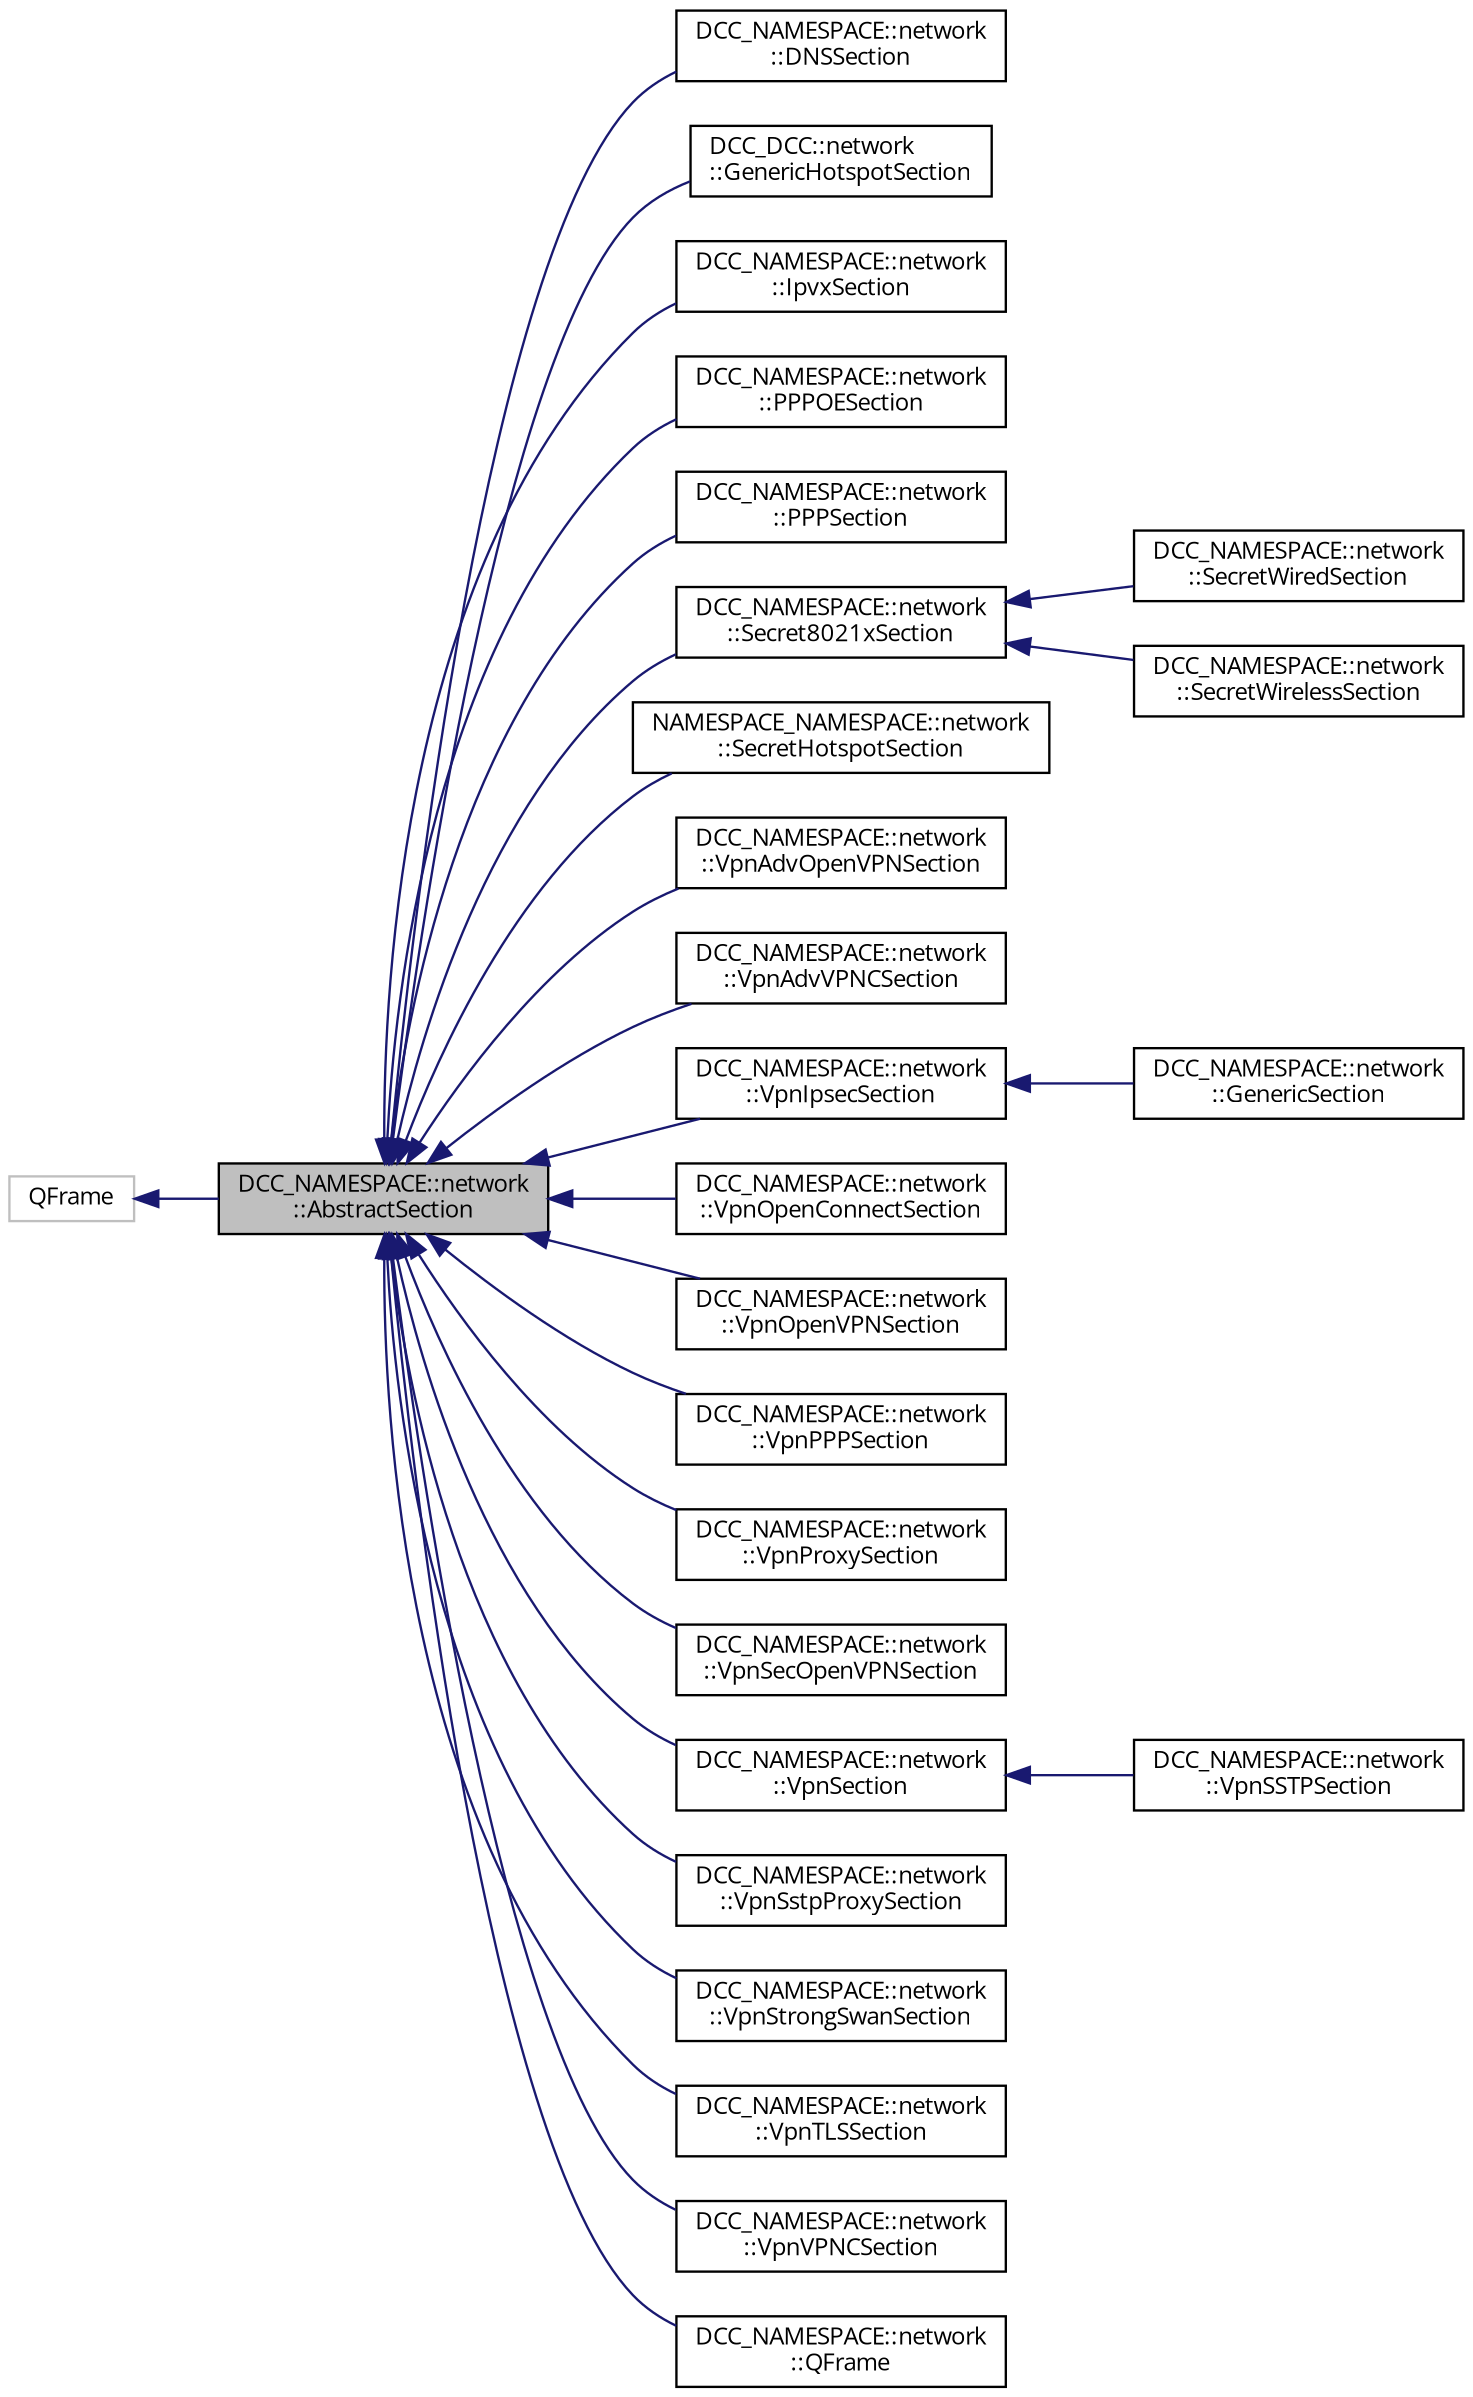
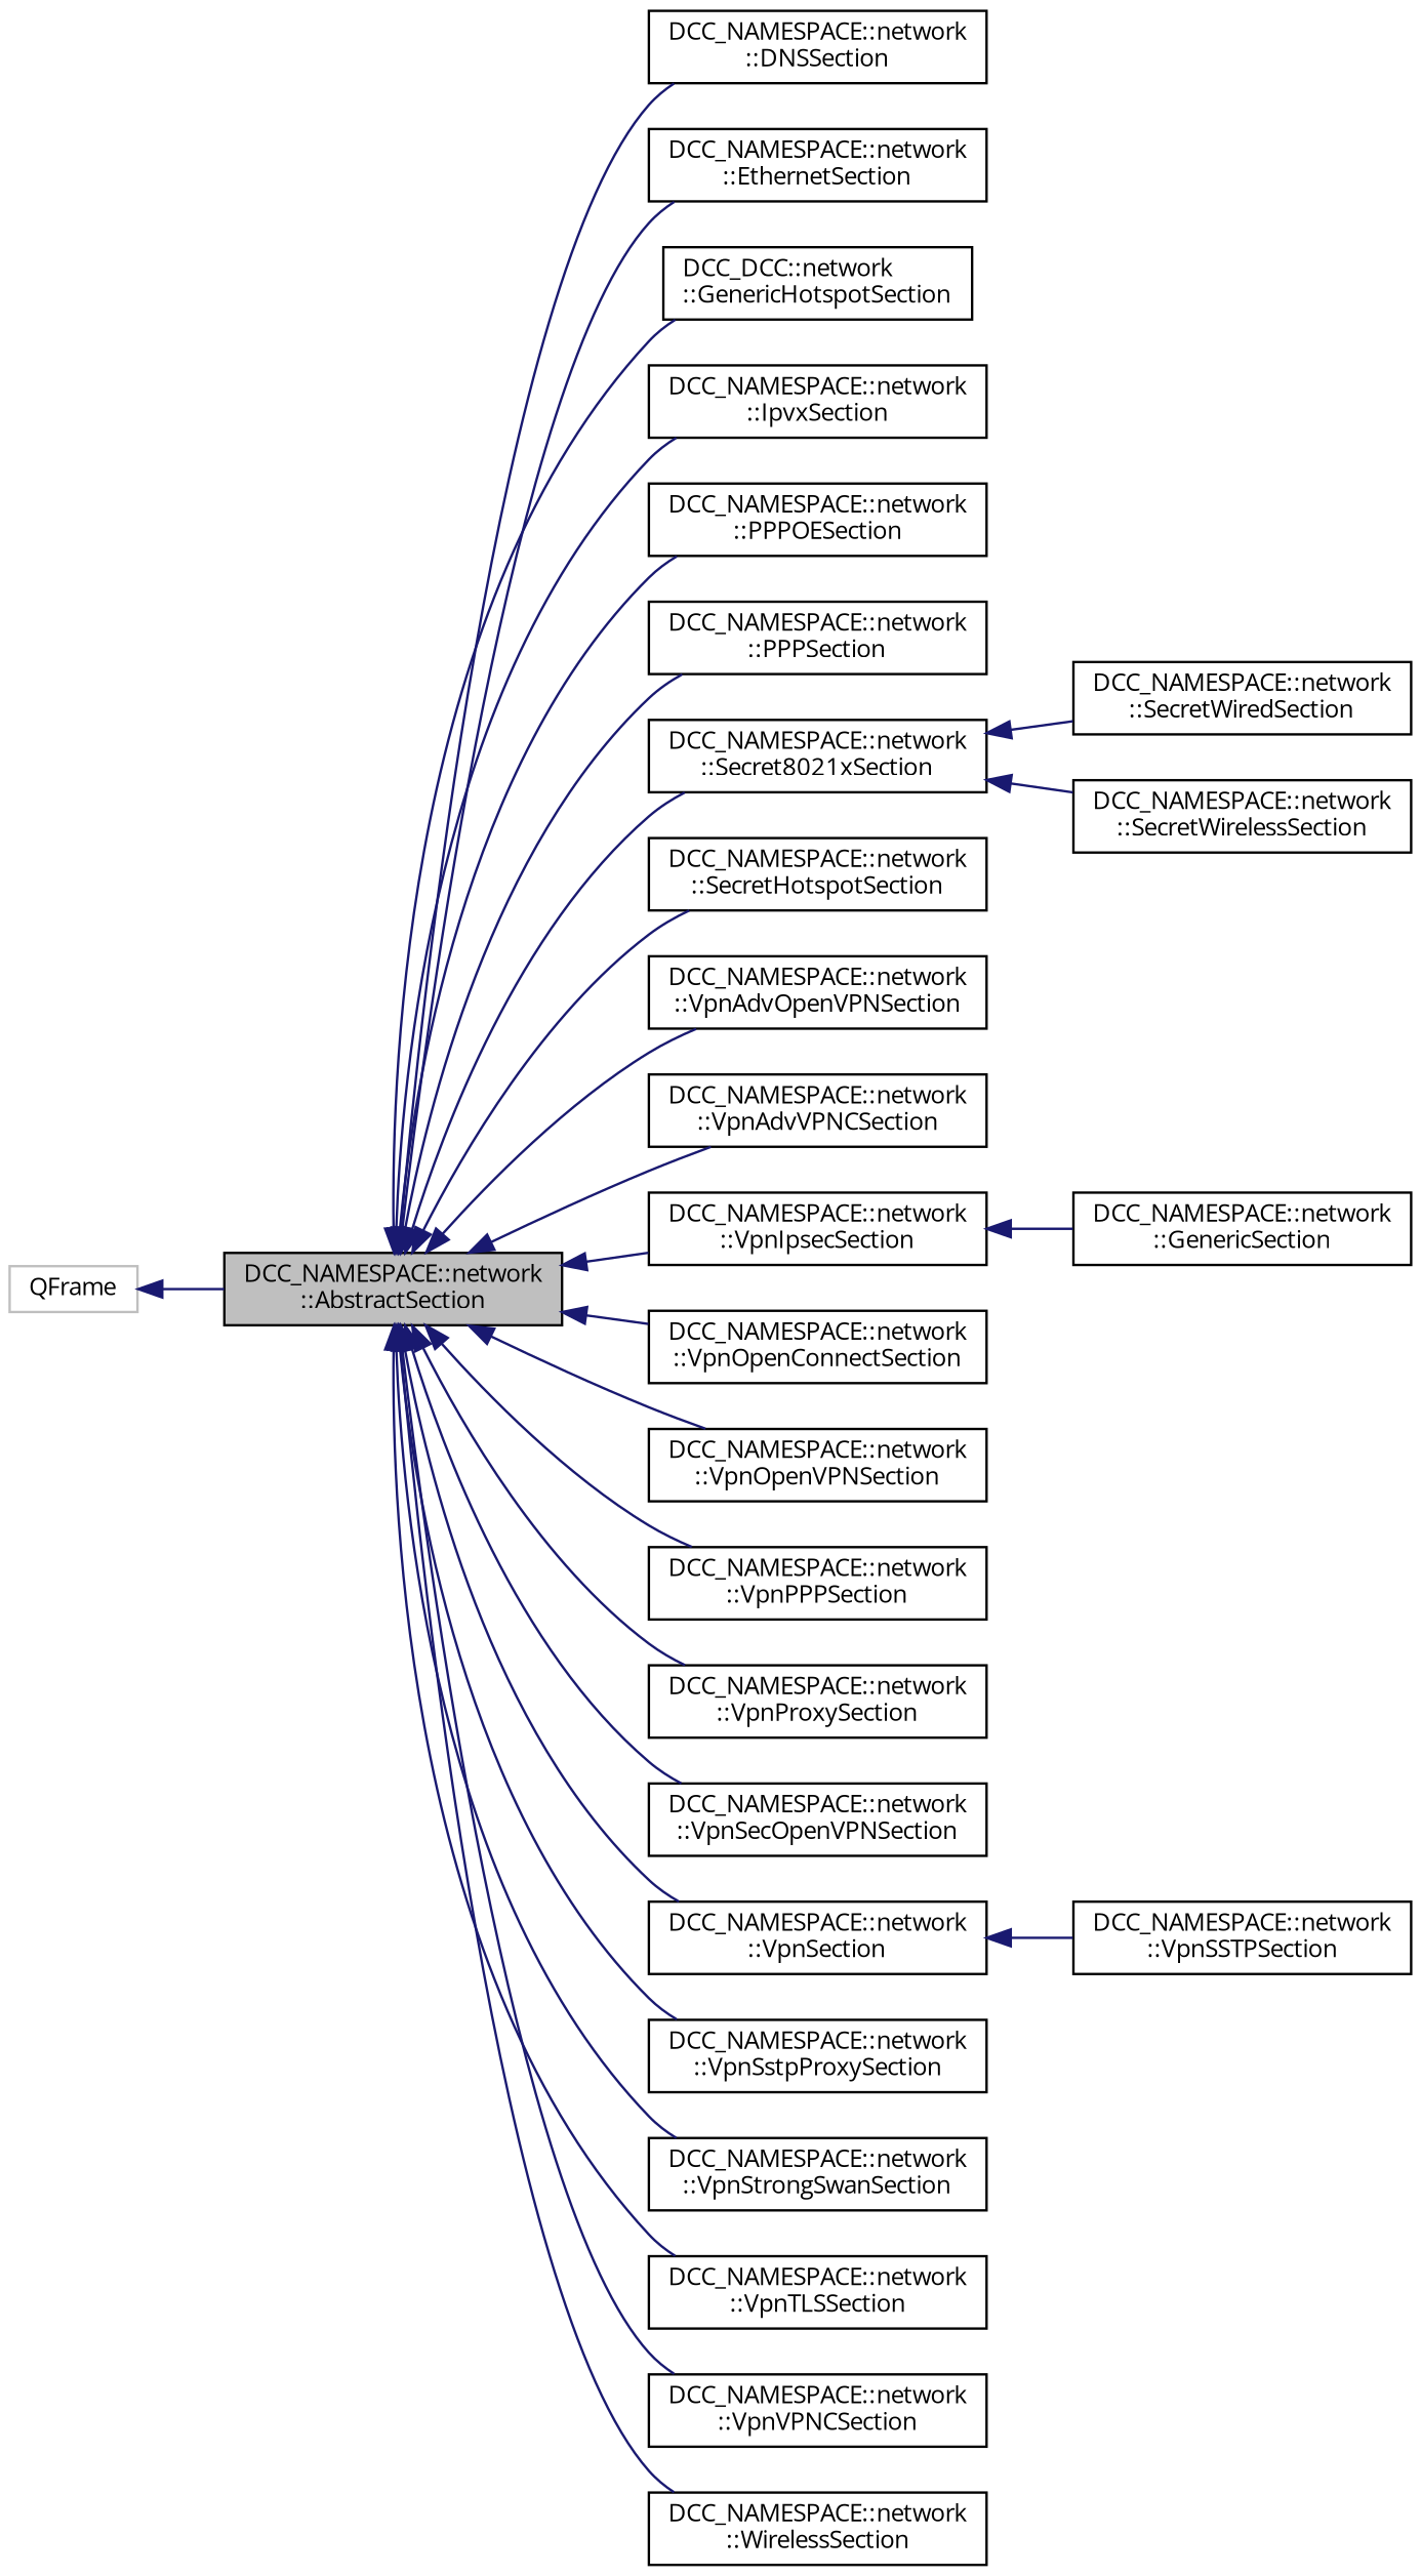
  digraph {
    fontname="Open Sans"
    rankdir=LR
    node [color=black fillcolor=white fontname="Open Sans" fontsize=10 shape=record style=filled]
    edge [color=midnightblue dir=back fontname="Open Sans" fontsize=10 labelfontname=Helvetica labelfontsize=10 style=solid]
    n1 [fillcolor=grey75 fontcolor=black height=0.2 label="DCC_NAMESPACE::network\l::AbstractSection" width=0.4]
    n2 [height=0.2 label="DCC_NAMESPACE::network\l::DNSSection" width=0.4]
+   n3 [height=0.2 label="DCC_NAMESPACE::network\l::EthernetSection" width=0.4]
    n4 [height=0.2 label="DCC_DCC::network\l::GenericHotspotSection" width=0.4]
    n5 [height=0.2 label="DCC_NAMESPACE::network\l::IpvxSection" width=0.4]
    n6 [height=0.2 label="DCC_NAMESPACE::network\l::PPPOESection" width=0.4]
    n7 [height=0.2 label="DCC_NAMESPACE::network\l::PPPSection" width=0.4]
    n8 [height=0.2 label="DCC_NAMESPACE::network\l::Secret8021xSection" width=0.4]
-   n9 [height=0.2 label="NAMESPACE_NAMESPACE::network\l::SecretHotspotSection" width=0.4]
+   n9 [height=0.2 label="DCC_NAMESPACE::network\l::SecretHotspotSection" width=0.4]
    n10 [height=0.2 label="DCC_NAMESPACE::network\l::VpnAdvOpenVPNSection" width=0.4]
    n11 [height=0.2 label="DCC_NAMESPACE::network\l::VpnAdvVPNCSection" width=0.4]
    n12 [height=0.2 label="DCC_NAMESPACE::network\l::VpnIpsecSection" width=0.4]
    n13 [height=0.2 label="DCC_NAMESPACE::network\l::VpnOpenConnectSection" width=0.4]
    n14 [height=0.2 label="DCC_NAMESPACE::network\l::VpnOpenVPNSection" width=0.4]
    n15 [height=0.2 label="DCC_NAMESPACE::network\l::VpnPPPSection" width=0.4]
    n16 [height=0.2 label="DCC_NAMESPACE::network\l::VpnProxySection" width=0.4]
    n17 [height=0.2 label="DCC_NAMESPACE::network\l::VpnSecOpenVPNSection" width=0.4]
    n18 [height=0.2 label="DCC_NAMESPACE::network\l::VpnSection" width=0.4]
    n19 [height=0.2 label="DCC_NAMESPACE::network\l::VpnSstpProxySection" width=0.4]
    n20 [height=0.2 label="DCC_NAMESPACE::network\l::VpnStrongSwanSection" width=0.4]
    n21 [height=0.2 label="DCC_NAMESPACE::network\l::VpnTLSSection" width=0.4]
    n22 [height=0.2 label="DCC_NAMESPACE::network\l::VpnVPNCSection" width=0.4]
-   n23 [height=0.2 label="DCC_NAMESPACE::network\l::QFrame" width=0.4]
+   n23 [height=0.2 label="DCC_NAMESPACE::network\l::WirelessSection" width=0.4]
    n24 [height=0.2 label="DCC_NAMESPACE::network\l::GenericSection" width=0.4]
    n25 [height=0.2 label="DCC_NAMESPACE::network\l::SecretWiredSection" width=0.4]
    n26 [height=0.2 label="DCC_NAMESPACE::network\l::SecretWirelessSection" width=0.4]
    n27 [height=0.2 label="DCC_NAMESPACE::network\l::VpnSSTPSection" width=0.4]
    n28 [color=grey75 height=0.2 label=QFrame width=0.4]
    n1 -> n2
+   n1 -> n3
    n1 -> n4
    n1 -> n5
    n1 -> n6
    n1 -> n7
    n1 -> n8
    n1 -> n9
    n1 -> n10
    n1 -> n11
    n1 -> n12
    n1 -> n13
    n1 -> n14
    n1 -> n15
    n1 -> n16
    n1 -> n17
    n1 -> n18
    n1 -> n19
    n1 -> n20
    n1 -> n21
    n1 -> n22
    n1 -> n23
    n8 -> n25
    n8 -> n26
    n12 -> n24
    n18 -> n27
    n28 -> n1
  }
